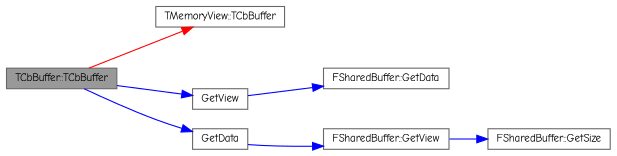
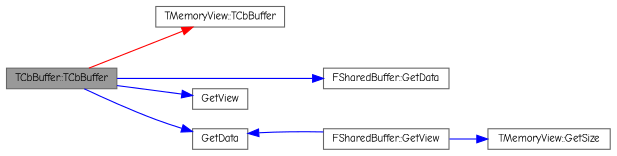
  digraph {
    fontname="Comic Neue"
    rankdir=LR
    node [color=grey40 fillcolor=white fontname="Comic Neue" fontsize=10 shape=box style=filled]
    edge [color=blue fontname="Comic Neue" fontsize=10 labelfontname=Helvetica labelfontsize=10 style=solid]
    n1 [color=gray40 fillcolor=grey60 fontcolor=black height=0.2 label="TCbBuffer::TCbBuffer" width=0.4]
    n2 [height=0.2 label="TMemoryView::TCbBuffer" width=0.4]
    n3 [height=0.2 label="FSharedBuffer::GetData" width=0.4]
    n4 [height=0.2 label=GetView width=0.4]
    n5 [height=0.2 label=GetData width=0.4]
    n6 [height=0.2 label="FSharedBuffer::GetView" width=0.4]
-   n7 [height=0.2 label="FSharedBuffer::GetSize" width=0.4]
+   n7 [height=0.2 label="TMemoryView::GetSize" width=0.4]
    n1 -> n2 [color=red]
-   n4 -> n3
+   n1 -> n3
    n1 -> n4
    n1 -> n5
-   n5 -> n6
+   n6 -> n5
    n6 -> n7
  }
